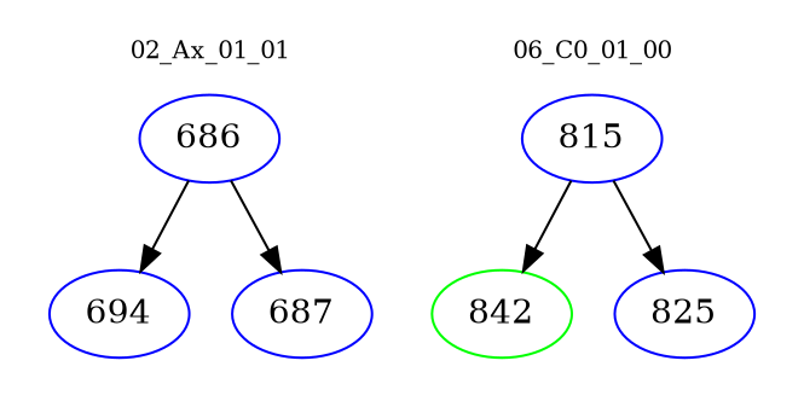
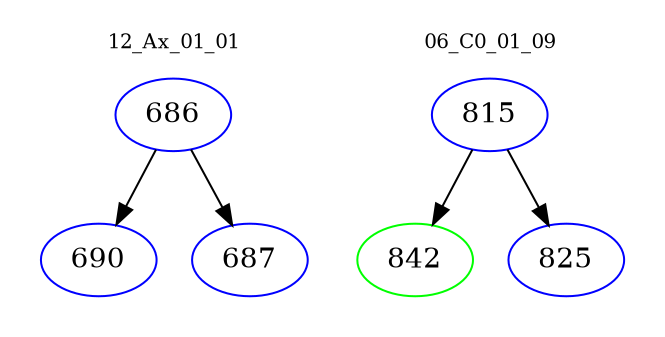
  digraph {
    node [color=blue]
    edge [color=black]
    n1 [label=686]
-   n2 [label=694]
+   n2 [label=690]
    n3 [label=687]
    n4 [label=815]
    n5 [color=green label=842]
    n6 [label=825]
    subgraph cluster_1 {
      color=white
      fontsize=10
-     label="02_Ax_01_01"
+     label="12_Ax_01_01"
      n1
      n2
      n3
    }
    subgraph cluster_2 {
      color=white
      fontsize=10
-     label="06_C0_01_00"
+     label="06_C0_01_09"
      n4
      n5
      n6
    }
    n1 -> n2
    n1 -> n3
    n4 -> n5
    n4 -> n6
  }
